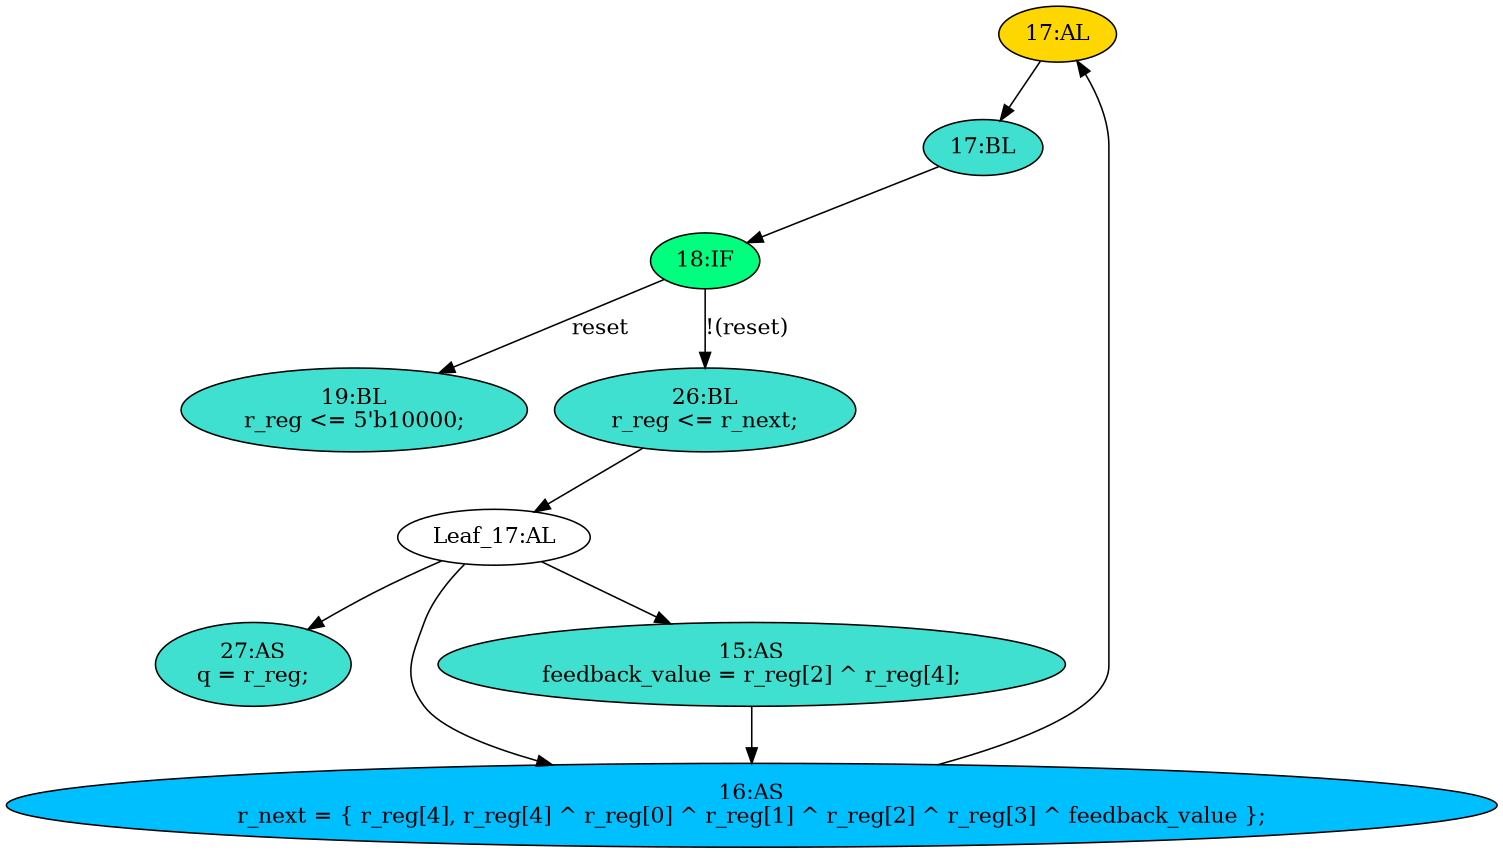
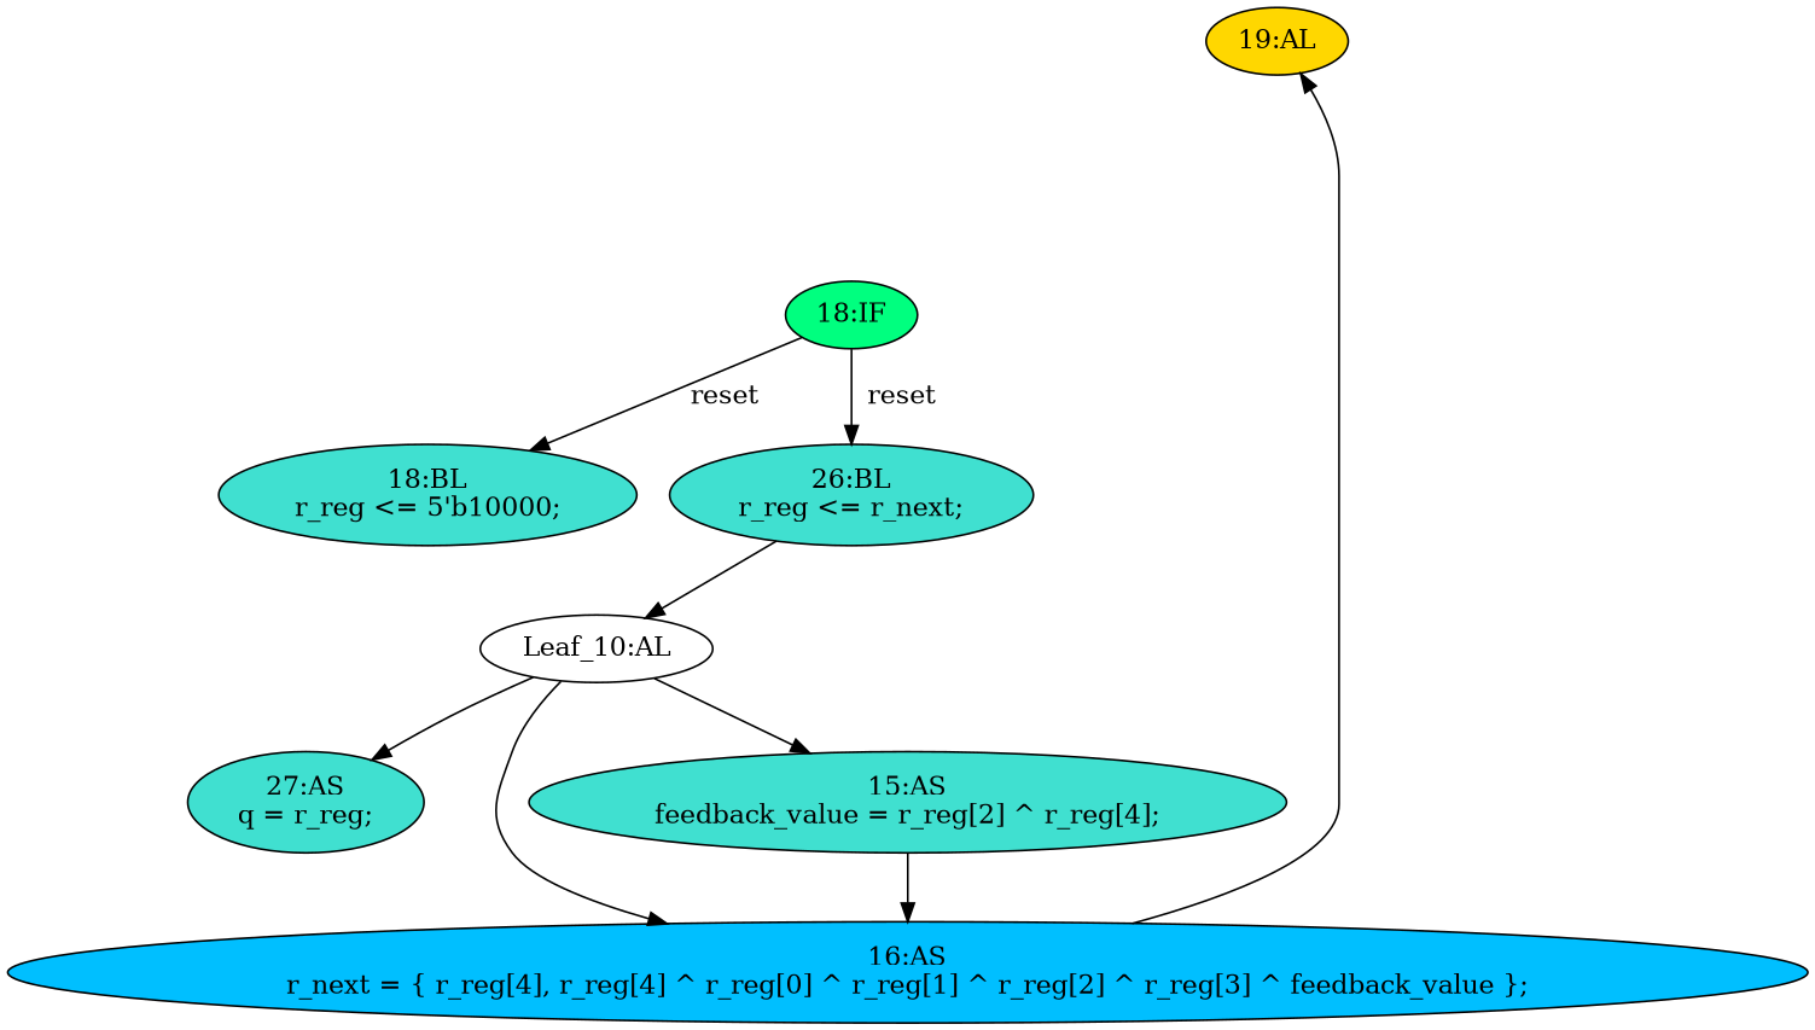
  strict digraph {
    node [fillcolor=turquoise statements="[]" style=filled typ=Block]
-   n1 [ast="<pyverilog.vparser.ast.Always object at 0x7fc717905d10>" clk_sens=True fillcolor=gold label="17:AL" sens="['clk', 'reset']" typ=Always use_var="['reset', 'r_next']"]
-   n2 [ast="<pyverilog.vparser.ast.Block object at 0x7fc714fbf450>" label="17:BL"]
+   n1 [ast="<pyverilog.vparser.ast.Always object at 0x7fc717905d10>" clk_sens=True fillcolor=gold label="19:AL" sens="['clk', 'reset']" typ=Always use_var="['reset', 'r_next']"]
    n3 [ast="<pyverilog.vparser.ast.IfStatement object at 0x7fc713a60f90>" fillcolor=springgreen label="18:IF" typ=IfStatement]
-   n4 [ast="<pyverilog.vparser.ast.Block object at 0x7fc7137a6ad0>" label="19:BL\nr_reg <= 5'b10000;" statements="[<pyverilog.vparser.ast.NonblockingSubstitution object at 0x7fc713a60d10>]"]
+   n4 [ast="<pyverilog.vparser.ast.Block object at 0x7fc7137a6ad0>" label="18:BL\nr_reg <= 5'b10000;" statements="[<pyverilog.vparser.ast.NonblockingSubstitution object at 0x7fc713a60d10>]"]
    n5 [ast="<pyverilog.vparser.ast.Block object at 0x7fc713a60e50>" label="26:BL\nr_reg <= r_next;" statements="[<pyverilog.vparser.ast.NonblockingSubstitution object at 0x7fc7137c6550>]"]
-   n6 [def_var="['r_reg']" label="Leaf_17:AL" fillcolor="" statements="" style="" typ=""]
+   n6 [def_var="['r_reg']" label="Leaf_10:AL" fillcolor="" statements="" style="" typ=""]
    n7 [ast="<pyverilog.vparser.ast.Assign object at 0x7fc7136583d0>" def_var="['q']" label="27:AS\nq = r_reg;" typ=Assign use_var="['r_reg']"]
    n8 [ast="<pyverilog.vparser.ast.Assign object at 0x7fc7137a6d10>" def_var="['r_next']" fillcolor=deepskyblue label="16:AS\nr_next = { r_reg[4], r_reg[4] ^ r_reg[0] ^ r_reg[1] ^ r_reg[2] ^ r_reg[3] ^ feedback_value };" typ=Assign use_var="['r_reg', 'r_reg', 'r_reg', 'r_reg', 'r_reg', 'r_reg', 'feedback_value']"]
    n9 [ast="<pyverilog.vparser.ast.Assign object at 0x7fc7137a3e10>" def_var="['feedback_value']" label="15:AS\nfeedback_value = r_reg[2] ^ r_reg[4];" typ=Assign use_var="['r_reg', 'r_reg']"]
-   n1 -> n2 [cond="[]" lineno=None]
-   n2 -> n3 [cond="[]" lineno=None]
    n3 -> n4 [cond="['reset']" label=reset lineno=18]
-   n3 -> n5 [cond="['reset']" label="!(reset)" lineno=18]
+   n3 -> n5 [cond="['reset']" label=reset lineno=18]
    n5 -> n6 [cond="[]" lineno=None]
    n6 -> n7
    n6 -> n8
    n6 -> n9
    n8 -> n1
    n9 -> n8
  }
